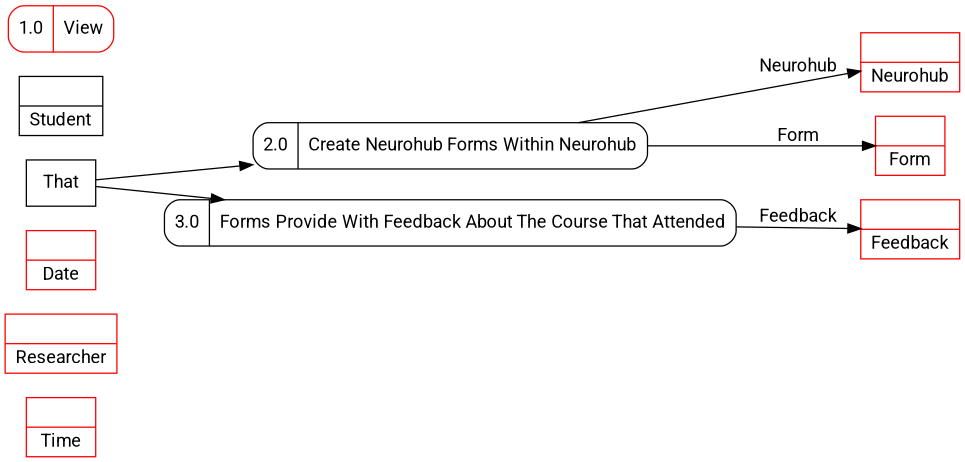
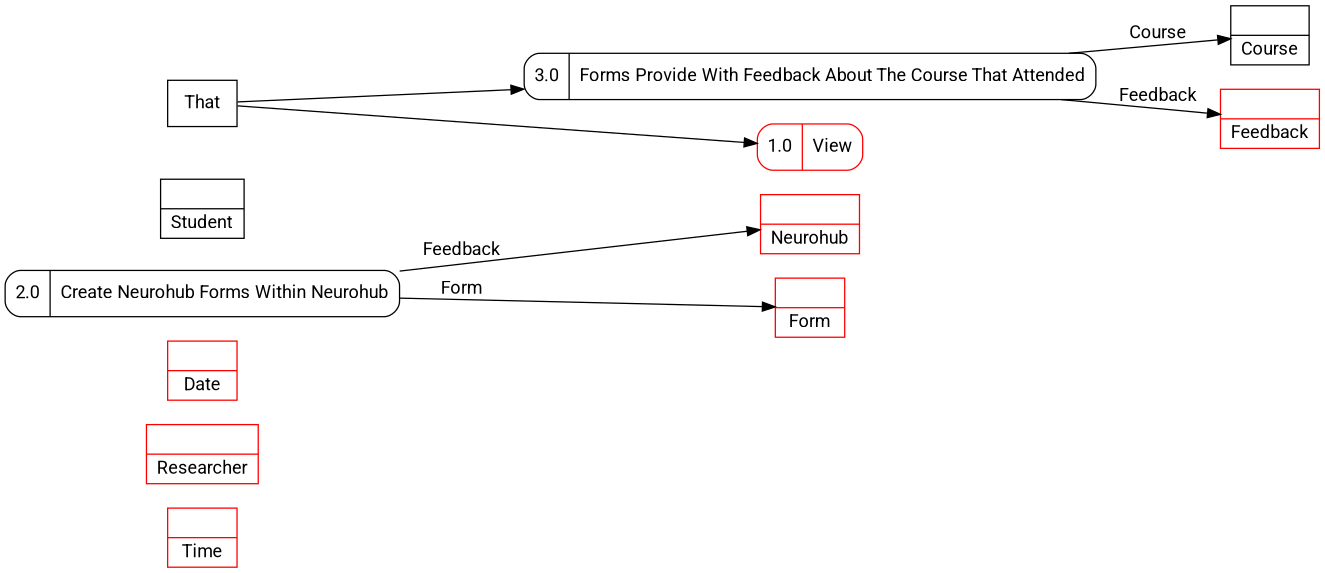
  digraph {
    fontname=Roboto
    rankdir=LR
    node [color=red fontname=Roboto shape=record]
    edge [fontname=Roboto]
    n1 [label="<f0>  |<f1> Time "]
    n2 [label="<f0>  |<f1> Researcher "]
    n3 [label="<f0>  |<f1> Date "]
    n4 [label="<f0>  |<f1> Neurohub "]
    n5 [label="<f0>  |<f1> Student " color=""]
    n6 [label="<f0>  |<f1> Form "]
+   n7 [label="<f0>  |<f1> Course " color=""]
    n8 [label="<f0>  |<f1> Feedback "]
    n9 [label=That shape=box color=""]
    n10 [label="{<f0> 2.0|<f1> Create Neurohub Forms Within Neurohub }" shape=Mrecord color=""]
    n11 [label="{<f0> 3.0|<f1> Forms Provide With Feedback About The Course That Attended }" shape=Mrecord color=""]
    n12 [label="{<f0> 1.0|<f1> View }" shape=Mrecord]
-   n9 -> n10
+   n9 -> n12
    n9 -> n11
-   n10 -> n4 [label=Neurohub]
+   n10 -> n4 [label=Feedback]
    n10 -> n6 [label=Form]
+   n11 -> n7 [label=Course]
    n11 -> n8 [label=Feedback]
  }
